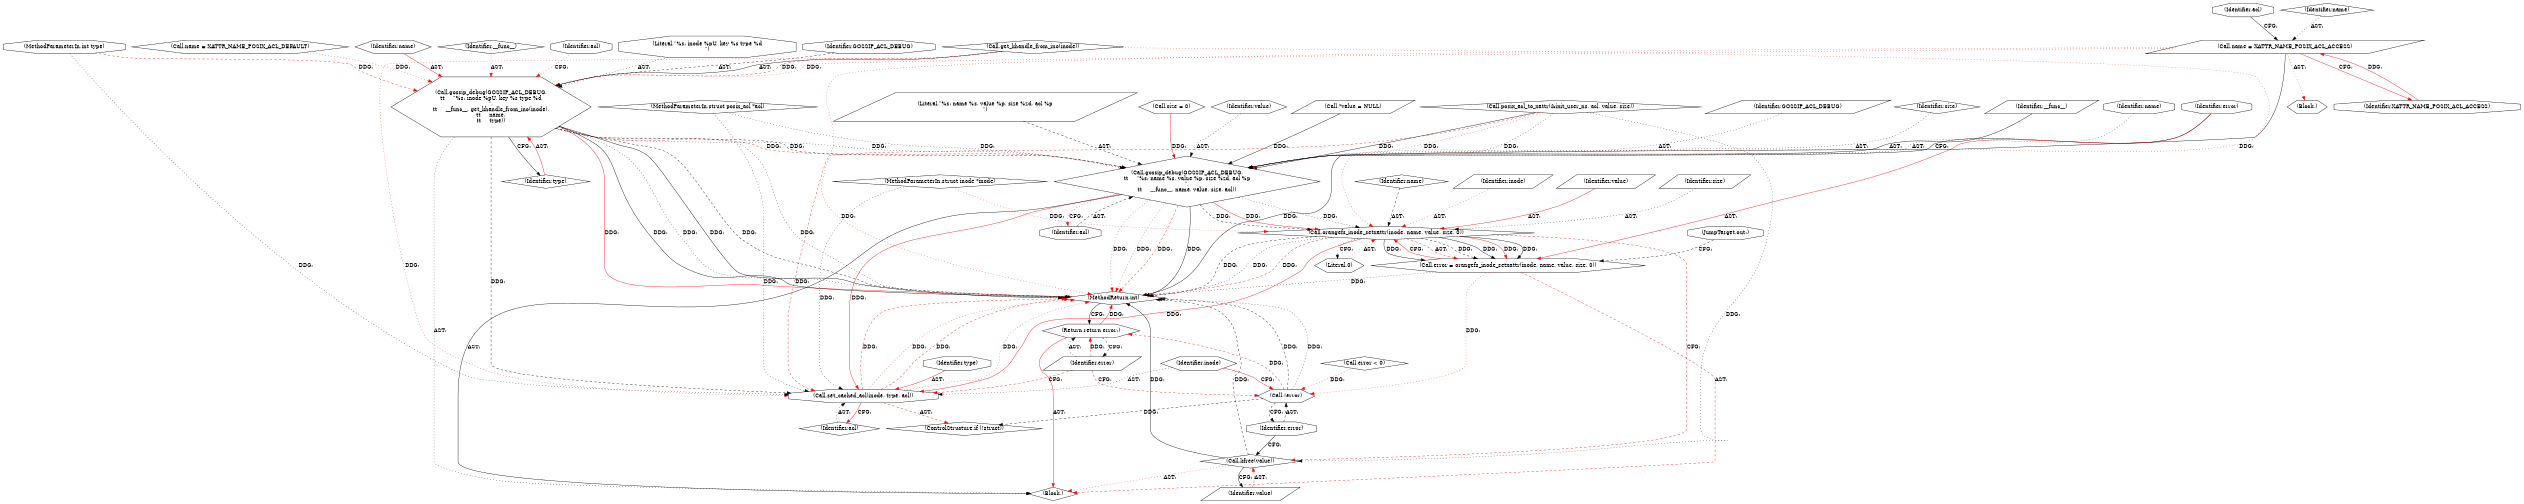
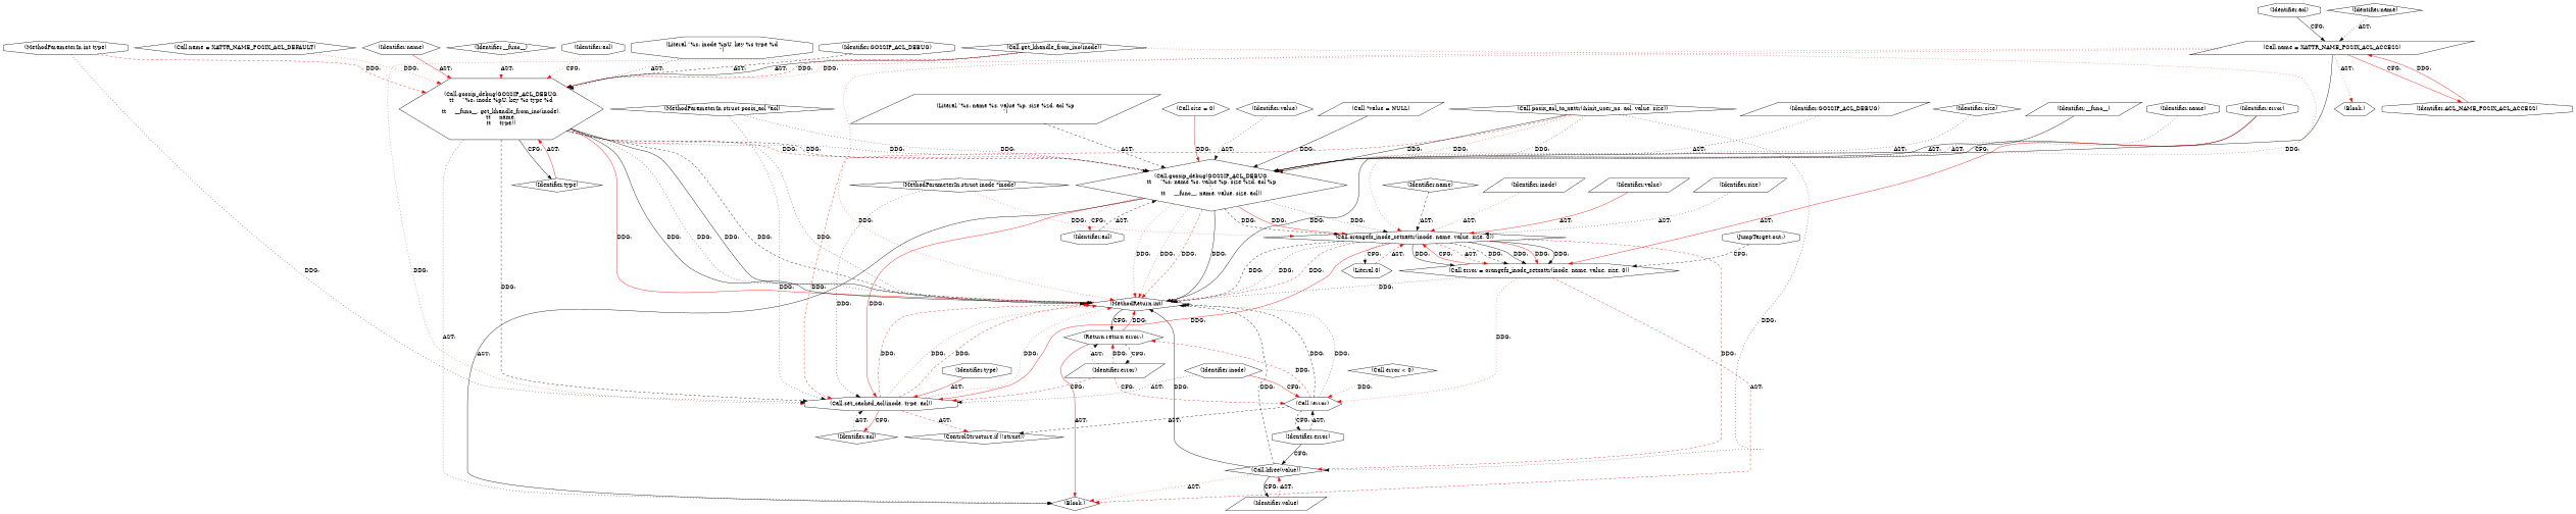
  digraph {
    node [shape=diamond]
    edge [color=black style=dotted]
    n1 [label="(Call,name = XATTR_NAME_POSIX_ACL_ACCESS)" shape=parallelogram]
    n2 [label="(Call,gossip_debug(GOSSIP_ACL_DEBUG,\n\t\t     \"%s: inode %pU, key %s type %d\n\",\n\t\t     __func__, get_khandle_from_ino(inode),\n\t\t     name,\n\t\t     type))" shape=hexagon]
    n3 [label="(Block,)" shape=hexagon]
-   n4 [label="(Identifier,XATTR_NAME_POSIX_ACL_ACCESS)" shape=octagon]
+   n4 [label="(Identifier,ACL_NAME_POSIX_ACL_ACCESS)" shape=octagon]
    n5 [label="(MethodReturn,int)"]
    n6 [label="(Call,gossip_debug(GOSSIP_ACL_DEBUG,\n\t\t     \"%s: name %s, value %p, size %zd, acl %p\n\",\n\t\t     __func__, name, value, size, acl))"]
    n7 [label="(Call,set_cached_acl(inode, type, acl))" shape=octagon]
    n8 [label="(Block,)"]
    n9 [label="(Identifier,type)"]
    n10 [label="(Return,return error;)" shape=hexagon]
    n11 [label="(Call,orangefs_inode_setxattr(inode, name, value, size, 0))"]
    n12 [label="(Identifier,acl)" shape=octagon]
    n13 [label="(ControlStructure,if (!struct))"]
    n14 [label="(Identifier,acl)"]
    n15 [label="(Call,error = orangefs_inode_setxattr(inode, name, value, size, 0))" shape=hexagon]
    n16 [label="(Call,kfree(value))"]
    n17 [label="(Literal,0)" shape=hexagon]
    n18 [label="(Call,!error)" shape=hexagon]
    n19 [label="(Identifier,value)" shape=parallelogram]
    n20 [label="(Identifier,error)" shape=octagon]
    n21 [label="(Identifier,error)" shape=parallelogram]
    n22 [label="(Identifier,error)" shape=octagon]
    n23 [label="(Call,get_khandle_from_ino(inode))"]
    n24 [label="(Identifier,name)" shape=hexagon]
    n25 [label="(Identifier,size)" shape=parallelogram]
    n26 [label="(Call,*value = NULL)" shape=parallelogram]
    n27 [label="(JumpTarget,out:)" shape=octagon]
    n28 [label="(Identifier,inode)" shape=hexagon]
    n29 [label="(Identifier,__func__)"]
    n30 [label="(Identifier,acl)" shape=octagon]
    n31 [label="(Literal,\"%s: inode %pU, key %s type %d\n\")" shape=octagon]
    n32 [label="(Call,posix_acl_to_xattr(&init_user_ns, acl, value, size))"]
    n33 [label="(Call,error < 0)"]
    n34 [label="(Identifier,GOSSIP_ACL_DEBUG)" shape=parallelogram]
    n35 [label="(Identifier,size)"]
    n36 [label="(Identifier,GOSSIP_ACL_DEBUG)" shape=octagon]
    n37 [label="(Identifier,__func__)" shape=parallelogram]
    n38 [label="(Identifier,name)" shape=octagon]
    n39 [label="(Identifier,name)"]
    n40 [label="(MethodParameterIn,struct inode *inode)"]
    n41 [label="(Identifier,type)" shape=octagon]
    n42 [label="(Identifier,acl)" shape=octagon]
    n43 [label="(Literal,\"%s: name %s, value %p, size %zd, acl %p\n\")" shape=parallelogram]
    n44 [label="(Call,name = XATTR_NAME_POSIX_ACL_DEFAULT)" shape=hexagon]
    n45 [label="(Identifier,inode)" shape=parallelogram]
    n46 [label="(MethodParameterIn,int type)" shape=octagon]
    n47 [label="(Call,size = 0)" shape=hexagon]
    n48 [label="(Identifier,value)" shape=hexagon]
    n49 [label="(Identifier,name)"]
    n50 [label="(MethodParameterIn,struct posix_acl *acl)"]
    n51 [label="(Identifier,value)" shape=parallelogram]
    n1 -> n2 [color=red label="DDG: "]
    n1 -> n3 [color=red label="AST: "]
    n1 -> n4 [color=red label="CFG: " style=solid]
    n1 -> n5 [color=red label="DDG: "]
    n1 -> n5 [label="DDG: " style=solid]
    n2 -> n5 [label="DDG: "]
    n2 -> n5 [color=red label="DDG: " style=solid]
    n2 -> n5 [label="DDG: " style=solid]
    n2 -> n5 [label="DDG: "]
    n2 -> n5 [label="DDG: " style=solid]
    n2 -> n5 [label="DDG: " style=dashed]
    n2 -> n6 [label="DDG: "]
    n2 -> n6 [color=red label="DDG: " style=dashed]
    n2 -> n6 [label="DDG: " style=dashed]
    n2 -> n7 [label="DDG: " style=dashed]
    n2 -> n8 [label="AST: "]
    n2 -> n9 [label="CFG: " style=solid]
    n4 -> n1 [color=red label="DDG: " style=solid]
    n5 -> n10 [label="CFG: " style=solid]
    n6 -> n5 [color=red label="DDG: "]
    n6 -> n5 [label="DDG: " style=solid]
    n6 -> n5 [color=red label="DDG: "]
    n6 -> n5 [color=red label="DDG: " style=dashed]
    n6 -> n7 [color=red label="DDG: " style=solid]
    n6 -> n8 [label="AST: " style=solid]
    n6 -> n11 [color=red label="DDG: " style=solid]
    n6 -> n11 [label="DDG: "]
    n6 -> n11 [label="DDG: " style=dashed]
    n6 -> n12 [color=red label="CFG: "]
    n7 -> n5 [color=red label="DDG: " style=dashed]
    n7 -> n5 [color=red label="DDG: " style=dashed]
    n7 -> n5 [color=red label="DDG: "]
    n7 -> n5 [color=red label="DDG: "]
    n7 -> n13 [color=red label="AST: " style=dashed]
    n7 -> n14 [color=red label="CFG: " style=solid]
    n9 -> n2 [color=red label="AST: " style=solid]
    n10 -> n5 [color=red label="DDG: " style=solid]
    n10 -> n8 [color=red label="AST: " style=solid]
    n10 -> n21 [label="CFG: " style=dashed]
    n11 -> n5 [label="DDG: " style=dashed]
    n11 -> n5 [label="DDG: "]
    n11 -> n5 [color=red label="DDG: " style=dashed]
    n11 -> n7 [color=red label="DDG: " style=solid]
    n11 -> n15 [color=red label="AST: " style=dashed]
    n11 -> n15 [label="DDG: " style=dashed]
    n11 -> n15 [label="DDG: " style=solid]
    n11 -> n15 [color=red label="DDG: " style=solid]
    n11 -> n15 [label="DDG: " style=solid]
    n11 -> n15 [label="DDG: " style=solid]
-   n11 -> n16 [color=red label="CFG: " style=dashed]
+   n11 -> n16 [color=red label="DDG: " style=dashed]
    n11 -> n17 [label="CFG: "]
    n12 -> n6 [label="AST: " style=dashed]
    n14 -> n7 [label="AST: "]
    n15 -> n5 [label="DDG: "]
    n15 -> n8 [color=red label="AST: " style=dashed]
    n15 -> n11 [color=red label="CFG: " style=solid]
    n15 -> n18 [color=red label="DDG: "]
    n16 -> n5 [label="DDG: " style=solid]
    n16 -> n5 [label="DDG: " style=dashed]
    n16 -> n8 [color=red label="AST: "]
    n16 -> n19 [label="CFG: " style=solid]
-   n17 -> n11 [color=red label="AST: "]
+   n17 -> n11 [color=red label="AST: " style=dashed]
    n18 -> n5 [label="DDG: "]
    n18 -> n5 [label="DDG: " style=dashed]
    n18 -> n10 [color=red label="DDG: " style=dashed]
-   n18 -> n13 [label="DDG: " style=dashed]
+   n18 -> n13 [label="AST: " style=dashed]
    n18 -> n20 [label="CFG: " style=dashed]
    n19 -> n16 [color=red label="AST: " style=dashed]
    n20 -> n16 [label="CFG: " style=solid]
    n20 -> n18 [label="AST: " style=dashed]
    n21 -> n7 [color=red label="CFG: " style=dashed]
    n21 -> n10 [label="AST: "]
    n21 -> n10 [color=red label="DDG: " style=dashed]
    n21 -> n18 [color=red label="CFG: " style=dashed]
    n22 -> n6 [label="CFG: " style=solid]
    n22 -> n15 [color=red label="AST: " style=solid]
    n23 -> n2 [label="AST: " style=solid]
    n23 -> n2 [color=red label="DDG: " style=dashed]
    n23 -> n7 [color=red label="DDG: "]
    n23 -> n11 [color=red label="DDG: "]
    n24 -> n2 [color=red label="AST: " style=solid]
    n25 -> n11 [label="AST: "]
    n26 -> n6 [label="DDG: " style=solid]
    n27 -> n15 [label="CFG: " style=dashed]
    n28 -> n7 [label="AST: "]
    n28 -> n18 [color=red label="CFG: " style=solid]
    n29 -> n2 [color=red label="AST: "]
    n30 -> n2 [color=red label="CFG: "]
    n31 -> n2 [label="AST: "]
    n32 -> n6 [label="DDG: "]
    n32 -> n6 [label="DDG: " style=solid]
    n32 -> n6 [color=red label="DDG: "]
    n32 -> n7 [color=red label="DDG: " style=dashed]
    n32 -> n16 [label="DDG: "]
    n33 -> n18 [color=red label="DDG: "]
    n34 -> n6 [label="AST: "]
    n35 -> n6 [label="AST: "]
    n36 -> n2 [label="AST: " style=dashed]
    n37 -> n6 [label="AST: " style=solid]
    n38 -> n6 [label="AST: "]
    n39 -> n11 [label="AST: " style=dashed]
    n40 -> n7 [label="DDG: "]
    n40 -> n11 [color=red label="DDG: "]
    n41 -> n7 [color=red label="AST: " style=solid]
    n42 -> n1 [label="CFG: " style=solid]
    n43 -> n6 [label="AST: " style=dashed]
    n44 -> n2 [color=red label="DDG: "]
    n45 -> n11 [color=red label="AST: "]
    n46 -> n2 [color=red label="DDG: " style=dashed]
    n46 -> n7 [label="DDG: "]
    n47 -> n6 [color=red label="DDG: " style=solid]
    n48 -> n6 [label="AST: "]
    n49 -> n1 [label="AST: "]
    n50 -> n6 [label="DDG: "]
    n50 -> n7 [label="DDG: "]
    n51 -> n11 [color=red label="AST: " style=solid]
  }
